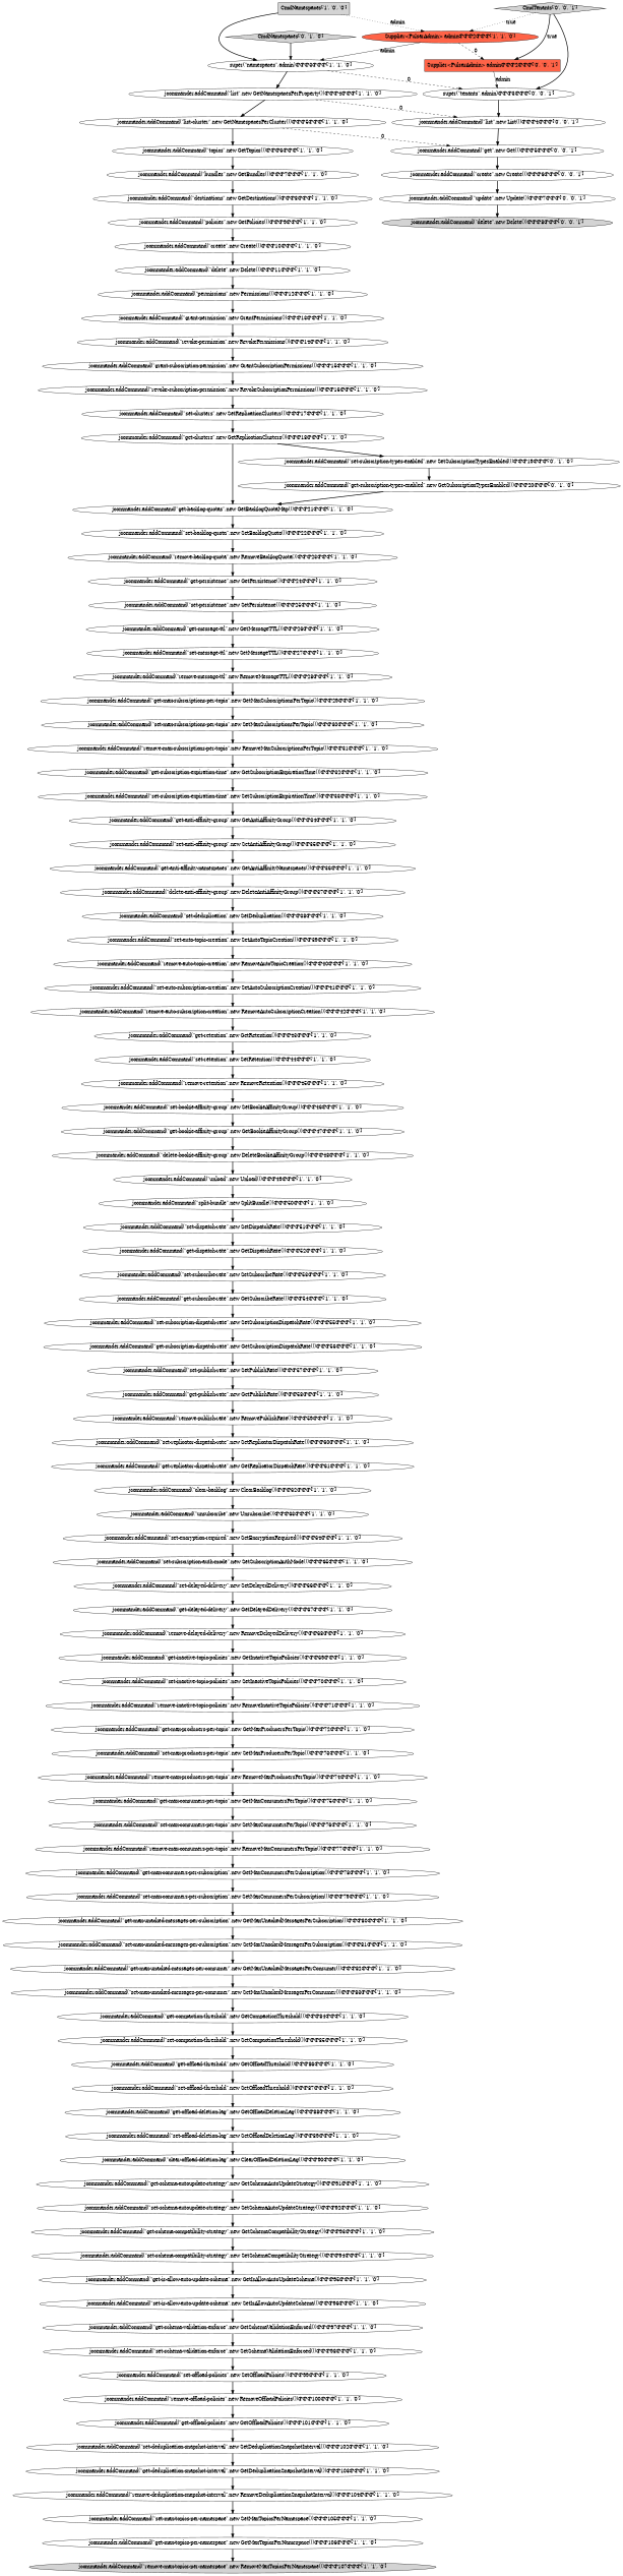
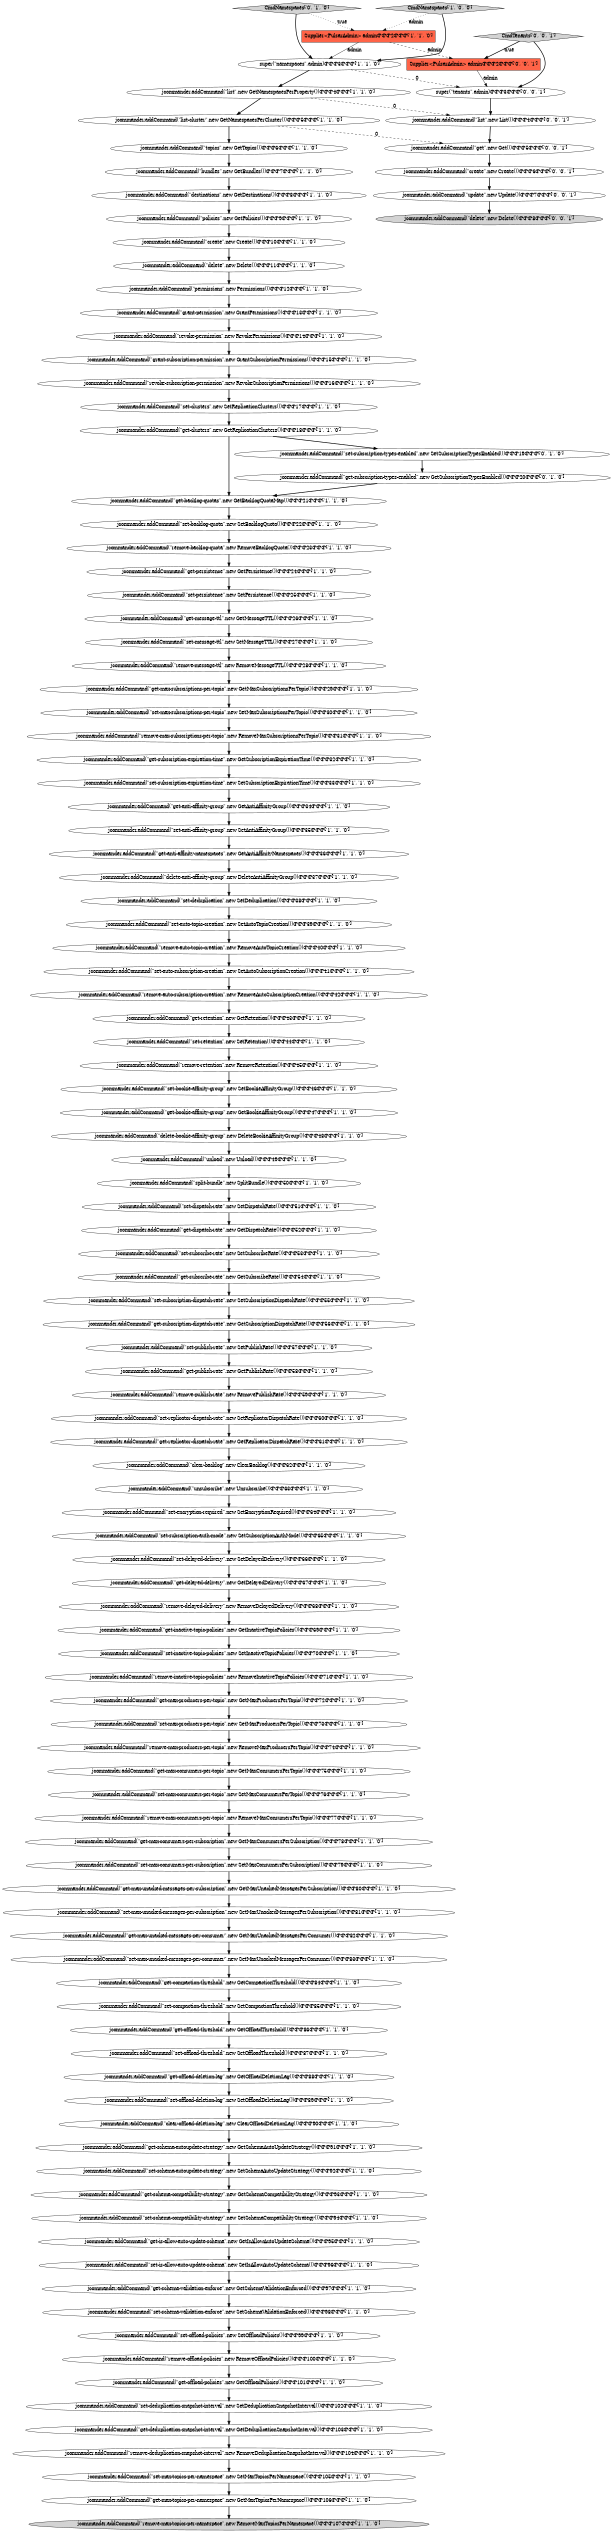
  digraph {
    node [fillcolor=white shape=ellipse style=filled]
    edge [style=bold]
    n1 [label="jcommander.addCommand(\"get-max-subscriptions-per-topic\",new GetMaxSubscriptionsPerTopic())@@@29@@@['1', '1', '0']"]
    n2 [label="jcommander.addCommand(\"set-max-subscriptions-per-topic\",new SetMaxSubscriptionsPerTopic())@@@30@@@['1', '1', '0']"]
    n3 [label="jcommander.addCommand(\"remove-max-subscriptions-per-topic\",new RemoveMaxSubscriptionsPerTopic())@@@31@@@['1', '1', '0']"]
    n4 [label="jcommander.addCommand(\"update\",new Update())@@@7@@@['0', '0', '1']"]
    n5 [fillcolor=lightgray label="jcommander.addCommand(\"delete\",new Delete())@@@8@@@['0', '0', '1']"]
    n6 [label="jcommander.addCommand(\"set-is-allow-auto-update-schema\",new SetIsAllowAutoUpdateSchema())@@@96@@@['1', '1', '0']"]
    n7 [label="jcommander.addCommand(\"get-schema-validation-enforce\",new GetSchemaValidationEnforced())@@@97@@@['1', '1', '0']"]
    n8 [label="jcommander.addCommand(\"set-schema-validation-enforce\",new SetSchemaValidationEnforced())@@@98@@@['1', '1', '0']"]
    n9 [label="jcommander.addCommand(\"set-max-consumers-per-subscription\",new SetMaxConsumersPerSubscription())@@@79@@@['1', '1', '0']"]
    n10 [label="jcommander.addCommand(\"get-max-unacked-messages-per-subscription\",new GetMaxUnackedMessagesPerSubscription())@@@80@@@['1', '1', '0']"]
    n11 [label="jcommander.addCommand(\"set-max-unacked-messages-per-subscription\",new SetMaxUnackedMessagesPerSubscription())@@@81@@@['1', '1', '0']"]
    n12 [label="super(\"tenants\",admin)@@@3@@@['0', '0', '1']"]
    n13 [label="jcommander.addCommand(\"list\",new List())@@@4@@@['0', '0', '1']"]
    n14 [label="jcommander.addCommand(\"get\",new Get())@@@5@@@['0', '0', '1']"]
-   n15 [fillcolor=tomato label="Supplier<PulsarAdmin> admin@@@2@@@['1', '1', '0']"]
+   n15 [fillcolor=tomato label="Supplier<PulsarAdmin> admin@@@2@@@['1', '1', '0']" shape=box]
    n16 [fillcolor=tomato label="Supplier<PulsarAdmin> admin@@@2@@@['0', '0', '1']" shape=box]
    n17 [label="super(\"namespaces\",admin)@@@3@@@['1', '1', '0']"]
    n18 [label="jcommander.addCommand(\"list\",new GetNamespacesPerProperty())@@@4@@@['1', '1', '0']"]
    n19 [label="jcommander.addCommand(\"split-bundle\",new SplitBundle())@@@50@@@['1', '1', '0']"]
    n20 [label="jcommander.addCommand(\"set-dispatch-rate\",new SetDispatchRate())@@@51@@@['1', '1', '0']"]
    n21 [label="jcommander.addCommand(\"get-dispatch-rate\",new GetDispatchRate())@@@52@@@['1', '1', '0']"]
    n22 [label="jcommander.addCommand(\"set-backlog-quota\",new SetBacklogQuota())@@@22@@@['1', '1', '0']"]
    n23 [label="jcommander.addCommand(\"remove-backlog-quota\",new RemoveBacklogQuota())@@@23@@@['1', '1', '0']"]
    n24 [label="jcommander.addCommand(\"get-persistence\",new GetPersistence())@@@24@@@['1', '1', '0']"]
    n25 [label="jcommander.addCommand(\"remove-delayed-delivery\",new RemoveDelayedDelivery())@@@68@@@['1', '1', '0']"]
    n26 [label="jcommander.addCommand(\"get-inactive-topic-policies\",new GetInactiveTopicPolicies())@@@69@@@['1', '1', '0']"]
    n27 [label="jcommander.addCommand(\"set-inactive-topic-policies\",new SetInactiveTopicPolicies())@@@70@@@['1', '1', '0']"]
    n28 [label="jcommander.addCommand(\"get-backlog-quotas\",new GetBacklogQuotaMap())@@@21@@@['1', '1', '0']"]
    n29 [label="jcommander.addCommand(\"get-subscription-expiration-time\",new GetSubscriptionExpirationTime())@@@32@@@['1', '1', '0']"]
    n30 [label="jcommander.addCommand(\"set-subscription-expiration-time\",new SetSubscriptionExpirationTime())@@@33@@@['1', '1', '0']"]
    n31 [label="jcommander.addCommand(\"set-offload-deletion-lag\",new SetOffloadDeletionLag())@@@89@@@['1', '1', '0']"]
    n32 [label="jcommander.addCommand(\"clear-offload-deletion-lag\",new ClearOffloadDeletionLag())@@@90@@@['1', '1', '0']"]
    n33 [label="jcommander.addCommand(\"get-schema-autoupdate-strategy\",new GetSchemaAutoUpdateStrategy())@@@91@@@['1', '1', '0']"]
    n34 [label="jcommander.addCommand(\"set-offload-policies\",new SetOffloadPolicies())@@@99@@@['1', '1', '0']"]
    n35 [label="jcommander.addCommand(\"remove-offload-policies\",new RemoveOffloadPolicies())@@@100@@@['1', '1', '0']"]
    n36 [fillcolor=lightgray label="CmdTenants['0', '0', '1']" shape=diamond]
    n37 [label="jcommander.addCommand(\"remove-max-consumers-per-topic\",new RemoveMaxConsumersPerTopic())@@@77@@@['1', '1', '0']"]
    n38 [label="jcommander.addCommand(\"get-max-consumers-per-subscription\",new GetMaxConsumersPerSubscription())@@@78@@@['1', '1', '0']"]
    n39 [label="jcommander.addCommand(\"get-offload-threshold\",new GetOffloadThreshold())@@@86@@@['1', '1', '0']"]
    n40 [label="jcommander.addCommand(\"set-offload-threshold\",new SetOffloadThreshold())@@@87@@@['1', '1', '0']"]
    n41 [label="jcommander.addCommand(\"get-offload-deletion-lag\",new GetOffloadDeletionLag())@@@88@@@['1', '1', '0']"]
    n42 [label="jcommander.addCommand(\"remove-inactive-topic-policies\",new RemoveInactiveTopicPolicies())@@@71@@@['1', '1', '0']"]
    n43 [label="jcommander.addCommand(\"get-delayed-delivery\",new GetDelayedDelivery())@@@67@@@['1', '1', '0']"]
    n44 [label="jcommander.addCommand(\"remove-publish-rate\",new RemovePublishRate())@@@59@@@['1', '1', '0']"]
    n45 [label="jcommander.addCommand(\"set-replicator-dispatch-rate\",new SetReplicatorDispatchRate())@@@60@@@['1', '1', '0']"]
    n46 [label="jcommander.addCommand(\"get-replicator-dispatch-rate\",new GetReplicatorDispatchRate())@@@61@@@['1', '1', '0']"]
    n47 [label="jcommander.addCommand(\"set-subscription-auth-mode\",new SetSubscriptionAuthMode())@@@65@@@['1', '1', '0']"]
    n48 [label="jcommander.addCommand(\"set-delayed-delivery\",new SetDelayedDelivery())@@@66@@@['1', '1', '0']"]
    n49 [label="jcommander.addCommand(\"create\",new Create())@@@6@@@['0', '0', '1']"]
    n50 [label="jcommander.addCommand(\"get-max-consumers-per-topic\",new GetMaxConsumersPerTopic())@@@75@@@['1', '1', '0']"]
    n51 [label="jcommander.addCommand(\"set-max-consumers-per-topic\",new SetMaxConsumersPerTopic())@@@76@@@['1', '1', '0']"]
    n52 [label="jcommander.addCommand(\"set-max-topics-per-namespace\",new SetMaxTopicsPerNamespace())@@@105@@@['1', '1', '0']"]
    n53 [label="jcommander.addCommand(\"get-max-topics-per-namespace\",new GetMaxTopicsPerNamespace())@@@106@@@['1', '1', '0']"]
    n54 [fillcolor=lightgray label="jcommander.addCommand(\"remove-max-topics-per-namespace\",new RemoveMaxTopicsPerNamespace())@@@107@@@['1', '1', '0']"]
    n55 [label="jcommander.addCommand(\"remove-message-ttl\",new RemoveMessageTTL())@@@28@@@['1', '1', '0']"]
    n56 [label="jcommander.addCommand(\"unload\",new Unload())@@@49@@@['1', '1', '0']"]
    n57 [label="jcommander.addCommand(\"grant-subscription-permission\",new GrantSubscriptionPermissions())@@@15@@@['1', '1', '0']"]
    n58 [label="jcommander.addCommand(\"revoke-subscription-permission\",new RevokeSubscriptionPermissions())@@@16@@@['1', '1', '0']"]
    n59 [label="jcommander.addCommand(\"set-clusters\",new SetReplicationClusters())@@@17@@@['1', '1', '0']"]
    n60 [label="jcommander.addCommand(\"get-anti-affinity-group\",new GetAntiAffinityGroup())@@@34@@@['1', '1', '0']"]
    n61 [label="jcommander.addCommand(\"set-anti-affinity-group\",new SetAntiAffinityGroup())@@@35@@@['1', '1', '0']"]
    n62 [label="jcommander.addCommand(\"get-clusters\",new GetReplicationClusters())@@@18@@@['1', '1', '0']"]
    n63 [label="jcommander.addCommand(\"set-subscription-types-enabled\",new SetSubscriptionTypesEnabled())@@@19@@@['0', '1', '0']"]
    n64 [label="jcommander.addCommand(\"get-max-producers-per-topic\",new GetMaxProducersPerTopic())@@@72@@@['1', '1', '0']"]
    n65 [label="jcommander.addCommand(\"get-max-unacked-messages-per-consumer\",new GetMaxUnackedMessagesPerConsumer())@@@82@@@['1', '1', '0']"]
    n66 [label="jcommander.addCommand(\"clear-backlog\",new ClearBacklog())@@@62@@@['1', '1', '0']"]
    n67 [label="jcommander.addCommand(\"unsubscribe\",new Unsubscribe())@@@63@@@['1', '1', '0']"]
    n68 [label="jcommander.addCommand(\"get-compaction-threshold\",new GetCompactionThreshold())@@@84@@@['1', '1', '0']"]
    n69 [label="jcommander.addCommand(\"set-compaction-threshold\",new SetCompactionThreshold())@@@85@@@['1', '1', '0']"]
    n70 [label="jcommander.addCommand(\"get-anti-affinity-namespaces\",new GetAntiAffinityNamespaces())@@@36@@@['1', '1', '0']"]
    n71 [label="jcommander.addCommand(\"delete-anti-affinity-group\",new DeleteAntiAffinityGroup())@@@37@@@['1', '1', '0']"]
    n72 [label="jcommander.addCommand(\"set-max-unacked-messages-per-consumer\",new SetMaxUnackedMessagesPerConsumer())@@@83@@@['1', '1', '0']"]
    n73 [label="jcommander.addCommand(\"set-retention\",new SetRetention())@@@44@@@['1', '1', '0']"]
    n74 [label="jcommander.addCommand(\"remove-retention\",new RemoveRetention())@@@45@@@['1', '1', '0']"]
    n75 [label="jcommander.addCommand(\"set-bookie-affinity-group\",new SetBookieAffinityGroup())@@@46@@@['1', '1', '0']"]
    n76 [label="jcommander.addCommand(\"set-subscribe-rate\",new SetSubscribeRate())@@@53@@@['1', '1', '0']"]
    n77 [label="jcommander.addCommand(\"get-subscribe-rate\",new GetSubscribeRate())@@@54@@@['1', '1', '0']"]
    n78 [label="jcommander.addCommand(\"set-deduplication-snapshot-interval\",new SetDeduplicationSnapshotInterval())@@@102@@@['1', '1', '0']"]
    n79 [label="jcommander.addCommand(\"get-deduplication-snapshot-interval\",new GetDeduplicationSnapshotInterval())@@@103@@@['1', '1', '0']"]
    n80 [label="jcommander.addCommand(\"remove-deduplication-snapshot-interval\",new RemoveDeduplicationSnapshotInterval())@@@104@@@['1', '1', '0']"]
    n81 [label="jcommander.addCommand(\"set-persistence\",new SetPersistence())@@@25@@@['1', '1', '0']"]
    n82 [label="jcommander.addCommand(\"get-message-ttl\",new GetMessageTTL())@@@26@@@['1', '1', '0']"]
    n83 [label="jcommander.addCommand(\"set-encryption-required\",new SetEncryptionRequired())@@@64@@@['1', '1', '0']"]
    n84 [label="jcommander.addCommand(\"delete-bookie-affinity-group\",new DeleteBookieAffinityGroup())@@@48@@@['1', '1', '0']"]
    n85 [label="jcommander.addCommand(\"set-subscription-dispatch-rate\",new SetSubscriptionDispatchRate())@@@55@@@['1', '1', '0']"]
    n86 [label="jcommander.addCommand(\"policies\",new GetPolicies())@@@9@@@['1', '1', '0']"]
    n87 [label="jcommander.addCommand(\"create\",new Create())@@@10@@@['1', '1', '0']"]
    n88 [label="jcommander.addCommand(\"delete\",new Delete())@@@11@@@['1', '1', '0']"]
    n89 [label="jcommander.addCommand(\"get-subscription-dispatch-rate\",new GetSubscriptionDispatchRate())@@@56@@@['1', '1', '0']"]
    n90 [label="jcommander.addCommand(\"set-publish-rate\",new SetPublishRate())@@@57@@@['1', '1', '0']"]
    n91 [label="jcommander.addCommand(\"permissions\",new Permissions())@@@12@@@['1', '1', '0']"]
    n92 [label="jcommander.addCommand(\"get-subscription-types-enabled\",new GetSubscriptionTypesEnabled())@@@20@@@['0', '1', '0']"]
    n93 [label="jcommander.addCommand(\"list-cluster\",new GetNamespacesPerCluster())@@@5@@@['1', '1', '0']"]
    n94 [label="jcommander.addCommand(\"topics\",new GetTopics())@@@6@@@['1', '1', '0']"]
    n95 [label="jcommander.addCommand(\"set-deduplication\",new SetDeduplication())@@@38@@@['1', '1', '0']"]
    n96 [label="jcommander.addCommand(\"set-auto-topic-creation\",new SetAutoTopicCreation())@@@39@@@['1', '1', '0']"]
    n97 [label="jcommander.addCommand(\"remove-auto-topic-creation\",new RemoveAutoTopicCreation())@@@40@@@['1', '1', '0']"]
    n98 [label="jcommander.addCommand(\"get-retention\",new GetRetention())@@@43@@@['1', '1', '0']"]
    n99 [label="jcommander.addCommand(\"bundles\",new GetBundles())@@@7@@@['1', '1', '0']"]
    n100 [label="jcommander.addCommand(\"destinations\",new GetDestinations())@@@8@@@['1', '1', '0']"]
    n101 [label="jcommander.addCommand(\"get-is-allow-auto-update-schema\",new GetIsAllowAutoUpdateSchema())@@@95@@@['1', '1', '0']"]
    n102 [label="jcommander.addCommand(\"set-message-ttl\",new SetMessageTTL())@@@27@@@['1', '1', '0']"]
    n103 [label="jcommander.addCommand(\"grant-permission\",new GrantPermissions())@@@13@@@['1', '1', '0']"]
    n104 [label="jcommander.addCommand(\"revoke-permission\",new RevokePermissions())@@@14@@@['1', '1', '0']"]
    n105 [label="jcommander.addCommand(\"get-bookie-affinity-group\",new GetBookieAffinityGroup())@@@47@@@['1', '1', '0']"]
    n106 [label="jcommander.addCommand(\"get-offload-policies\",new GetOffloadPolicies())@@@101@@@['1', '1', '0']"]
    n107 [fillcolor=lightgray label="CmdNamespaces['0', '1', '0']" shape=diamond]
    n108 [label="jcommander.addCommand(\"get-schema-compatibility-strategy\",new GetSchemaCompatibilityStrategy())@@@93@@@['1', '1', '0']"]
    n109 [label="jcommander.addCommand(\"set-schema-compatibility-strategy\",new SetSchemaCompatibilityStrategy())@@@94@@@['1', '1', '0']"]
    n110 [label="jcommander.addCommand(\"set-max-producers-per-topic\",new SetMaxProducersPerTopic())@@@73@@@['1', '1', '0']"]
    n111 [label="jcommander.addCommand(\"remove-max-producers-per-topic\",new RemoveMaxProducersPerTopic())@@@74@@@['1', '1', '0']"]
    n112 [label="jcommander.addCommand(\"set-schema-autoupdate-strategy\",new SetSchemaAutoUpdateStrategy())@@@92@@@['1', '1', '0']"]
    n113 [label="jcommander.addCommand(\"set-auto-subscription-creation\",new SetAutoSubscriptionCreation())@@@41@@@['1', '1', '0']"]
    n114 [label="jcommander.addCommand(\"remove-auto-subscription-creation\",new RemoveAutoSubscriptionCreation())@@@42@@@['1', '1', '0']"]
    n115 [label="jcommander.addCommand(\"get-publish-rate\",new GetPublishRate())@@@58@@@['1', '1', '0']"]
-   n116 [fillcolor=lightgray label="CmdNamespaces['1', '0', '0']" shape=box]
+   n116 [fillcolor=lightgray label="CmdNamespaces['1', '0', '0']" shape=diamond]
    n1 -> n2
    n2 -> n3
    n3 -> n29
    n4 -> n5
    n6 -> n7
    n7 -> n8
    n8 -> n34
    n9 -> n10
    n10 -> n11
    n11 -> n65
    n12 -> n13
    n13 -> n14
    n14 -> n49
-   n15 -> n16 [label=0 style=dashed]
+   n15 -> n16 [label=admin style=dashed]
    n15 -> n17 [label=admin style=solid]
    n16 -> n12 [label=admin style=solid]
    n17 -> n12 [label=0 style=dashed]
    n17 -> n18
    n18 -> n13 [label=0 style=dashed]
    n18 -> n93
    n19 -> n20
    n20 -> n21
    n21 -> n76
    n22 -> n23
    n23 -> n24
    n24 -> n81
    n25 -> n26
    n26 -> n27
    n27 -> n42
    n28 -> n22
    n29 -> n30
    n30 -> n60
    n31 -> n32
    n32 -> n33
    n33 -> n112
    n34 -> n35
    n35 -> n106
    n36 -> n12
    n36 -> n16 [label=true]
    n37 -> n38
    n38 -> n9
    n39 -> n40
    n40 -> n41
    n41 -> n31
    n42 -> n64
    n43 -> n25
    n44 -> n45
    n45 -> n46
    n46 -> n66
    n47 -> n48
    n48 -> n43
    n49 -> n4
    n50 -> n51
    n51 -> n37
    n52 -> n53
    n53 -> n54
    n55 -> n1
    n56 -> n19
    n57 -> n58
    n58 -> n59
    n59 -> n62
    n60 -> n61
    n61 -> n70
    n62 -> n28
    n62 -> n63
    n63 -> n92
    n64 -> n110
    n65 -> n72
    n66 -> n67
    n67 -> n83
    n68 -> n69
    n69 -> n39
    n70 -> n71
    n71 -> n95
    n72 -> n68
    n73 -> n74
    n74 -> n75
    n75 -> n105
    n76 -> n77
    n77 -> n85
    n78 -> n79
    n79 -> n80
    n80 -> n52
    n81 -> n82
    n82 -> n102
    n83 -> n47
    n84 -> n56
    n85 -> n89
    n86 -> n87
    n87 -> n88
    n88 -> n91
    n89 -> n90
    n90 -> n115
    n91 -> n103
    n92 -> n28
    n93 -> n14 [label=0 style=dashed]
    n93 -> n94
    n94 -> n99
    n95 -> n96
    n96 -> n97
    n97 -> n113
    n98 -> n73
    n99 -> n100
    n100 -> n86
    n101 -> n6
    n102 -> n55
    n103 -> n104
    n104 -> n57
    n105 -> n84
    n106 -> n78
-   n36 -> n15 [label=true style=dotted]
+   n107 -> n15 [label=true style=dotted]
    n107 -> n17
    n108 -> n109
    n109 -> n101
    n110 -> n111
    n111 -> n50
    n112 -> n108
    n113 -> n114
    n114 -> n98
    n115 -> n44
    n116 -> n15 [label=admin style=dotted]
    n116 -> n17
  }
